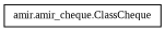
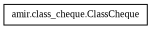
  digraph {
    rankdir=LR
    fontname="Liberation Serif"
-   n1 [color=black fillcolor=white fontname="Liberation Serif" fontsize=10 height=0.2 label="amir.amir_cheque.ClassCheque" shape=record style=filled width=0.4]
+   n1 [color=black fillcolor=white fontname="Liberation Serif" fontsize=10 height=0.2 label="amir.class_cheque.ClassCheque" shape=record style=filled width=0.4]
  }
